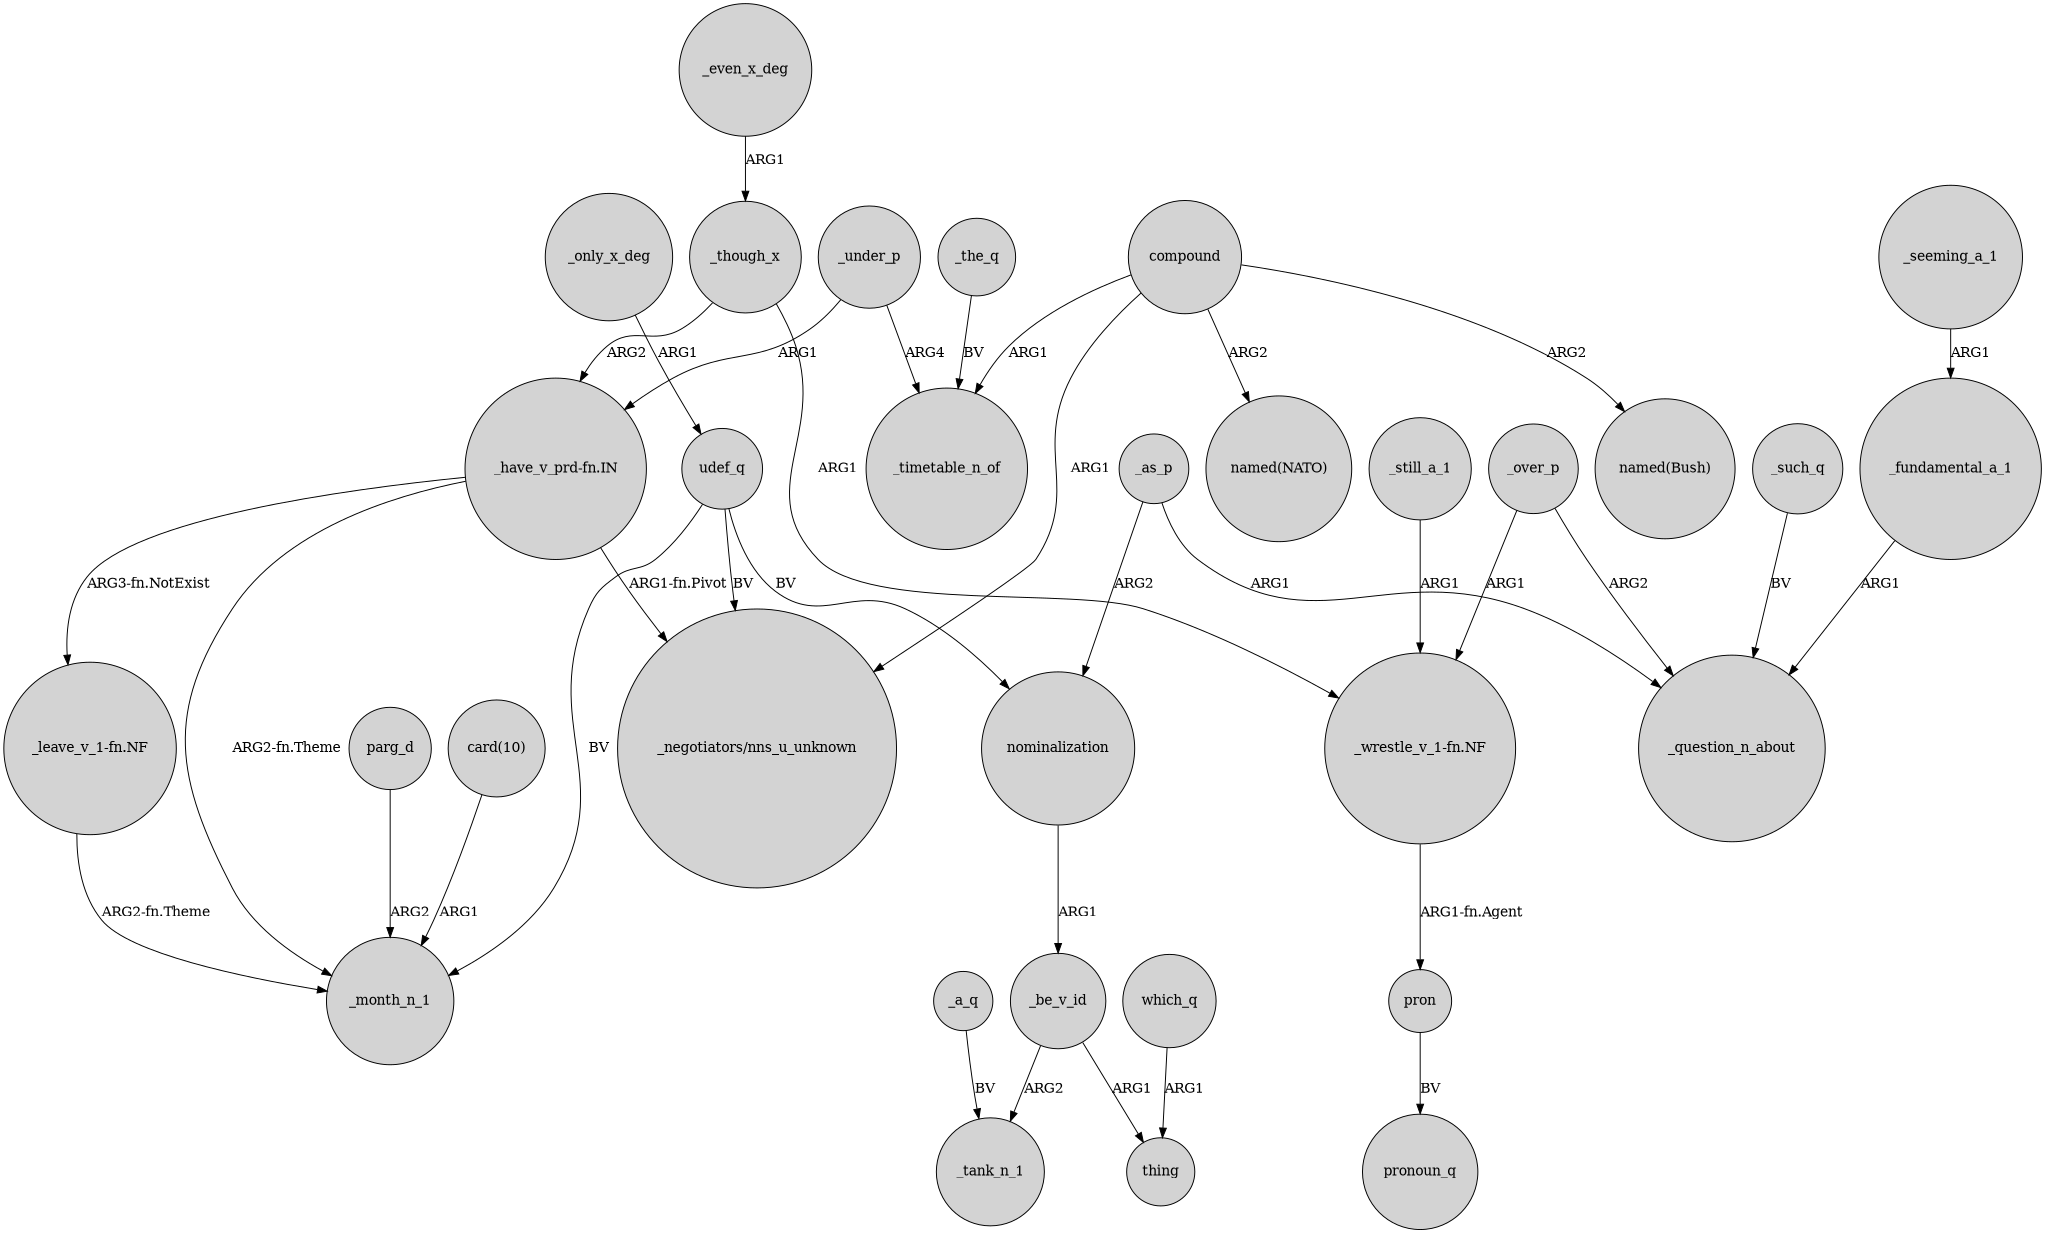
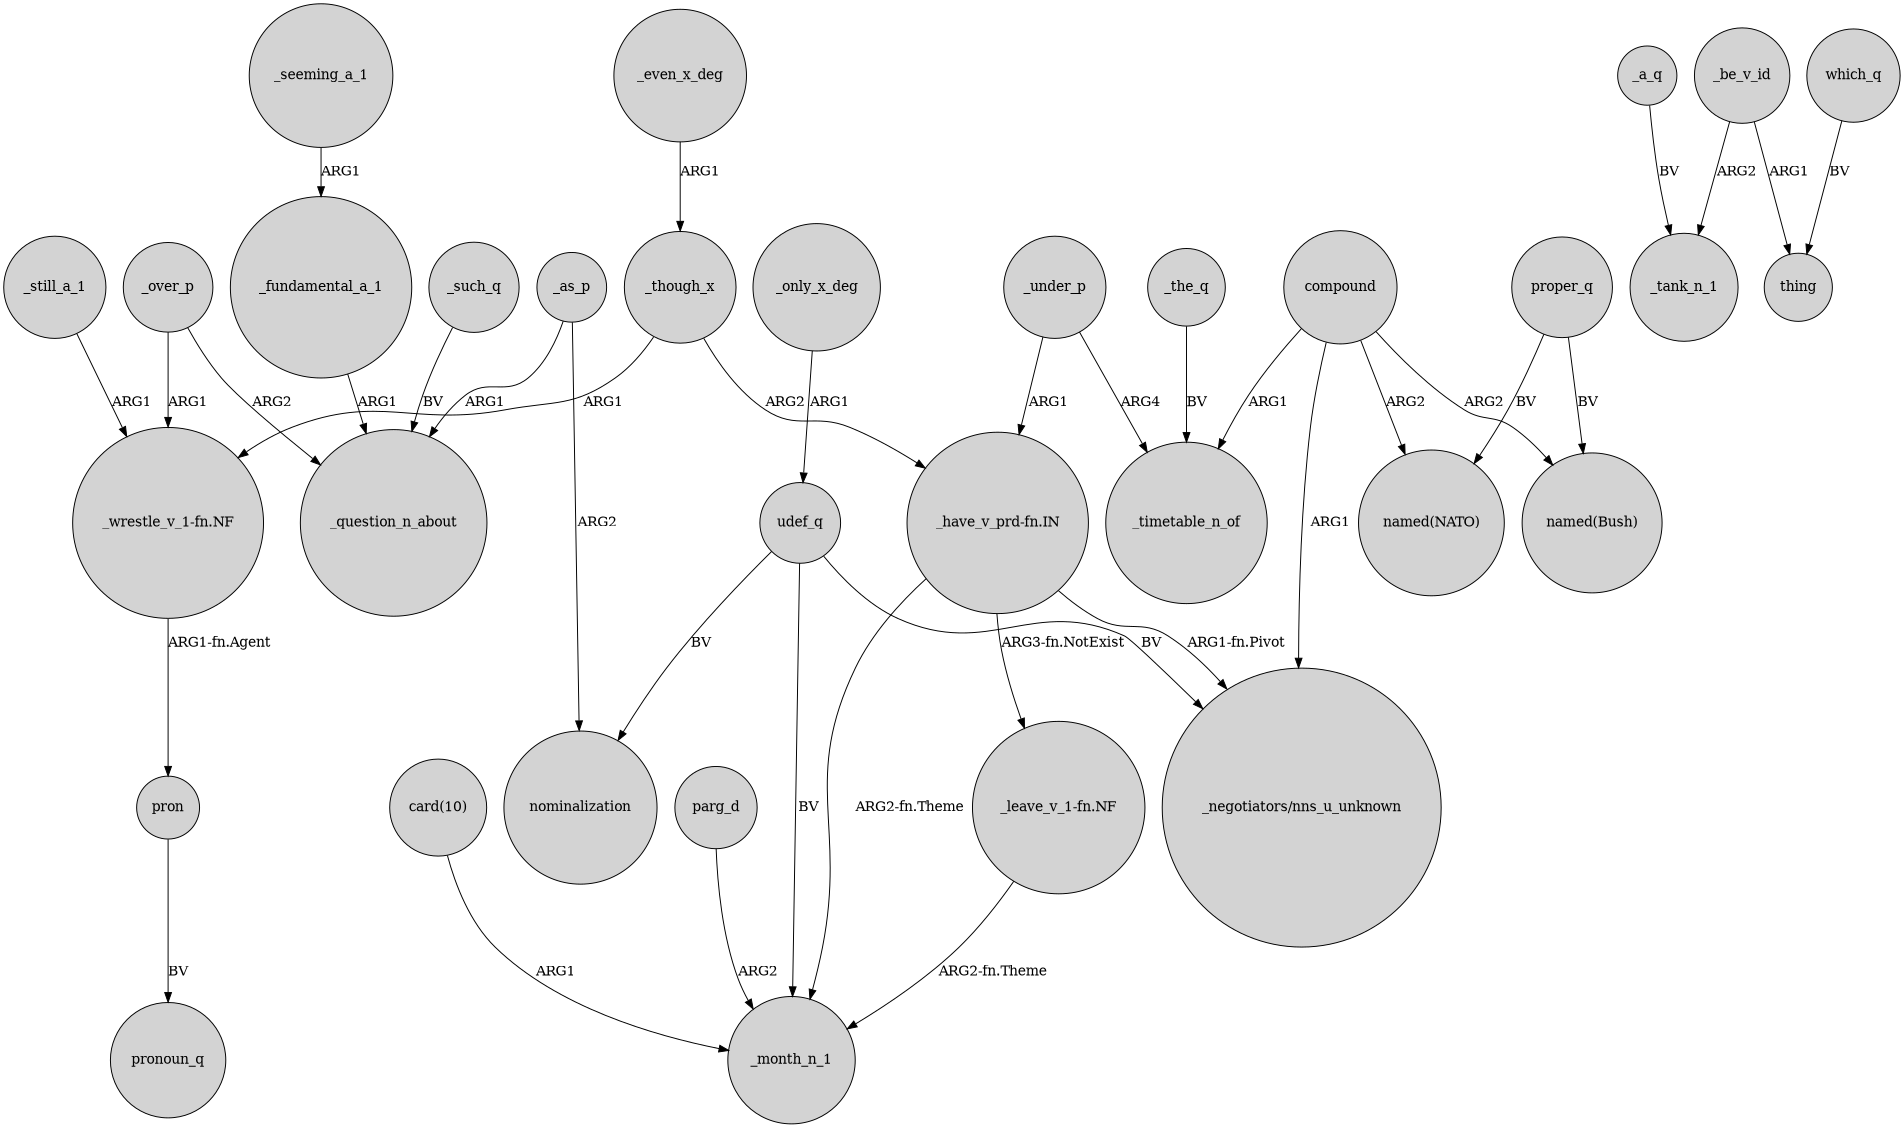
  digraph {
    node [shape=circle style=filled]
    parg_d
    _month_n_1
    "_leave_v_1-fn.NF"
    _be_v_id
    _tank_n_1
    thing
    _only_x_deg
    udef_q
    "_negotiators/nns_u_unknown"
    nominalization
+   proper_q
    "named(NATO)"
    "named(Bush)"
    _a_q
    _though_x
    "_have_v_prd-fn.IN"
    "_wrestle_v_1-fn.NF"
    pron
    _still_a_1
    pronoun_q
    _fundamental_a_1
    _question_n_about
    _over_p
    compound
    _timetable_n_of
    "card(10)"
    _under_p
    _even_x_deg
    _seeming_a_1
    _as_p
    _the_q
    _such_q
    which_q
    parg_d -> _month_n_1 [label=ARG2]
    "_leave_v_1-fn.NF" -> _month_n_1 [label="ARG2-fn.Theme"]
    _be_v_id -> _tank_n_1 [label=ARG2]
    _be_v_id -> thing [label=ARG1]
    _only_x_deg -> udef_q [label=ARG1]
    udef_q -> _month_n_1 [label=BV]
    udef_q -> "_negotiators/nns_u_unknown" [label=BV]
    udef_q -> nominalization [label=BV]
-   nominalization -> _be_v_id [label=ARG1]
+   proper_q -> "named(NATO)" [label=BV]
+   proper_q -> "named(Bush)" [label=BV]
    _a_q -> _tank_n_1 [label=BV]
    _though_x -> "_have_v_prd-fn.IN" [label=ARG2]
    _though_x -> "_wrestle_v_1-fn.NF" [label=ARG1]
    "_have_v_prd-fn.IN" -> _month_n_1 [label="ARG2-fn.Theme"]
    "_have_v_prd-fn.IN" -> "_leave_v_1-fn.NF" [label="ARG3-fn.NotExist"]
    "_have_v_prd-fn.IN" -> "_negotiators/nns_u_unknown" [label="ARG1-fn.Pivot"]
    "_wrestle_v_1-fn.NF" -> pron [label="ARG1-fn.Agent"]
    pron -> pronoun_q [label=BV]
    _still_a_1 -> "_wrestle_v_1-fn.NF" [label=ARG1]
    _fundamental_a_1 -> _question_n_about [label=ARG1]
    _over_p -> "_wrestle_v_1-fn.NF" [label=ARG1]
    _over_p -> _question_n_about [label=ARG2]
    compound -> "_negotiators/nns_u_unknown" [label=ARG1]
    compound -> "named(NATO)" [label=ARG2]
    compound -> "named(Bush)" [label=ARG2]
    compound -> _timetable_n_of [label=ARG1]
    "card(10)" -> _month_n_1 [label=ARG1]
    _under_p -> "_have_v_prd-fn.IN" [label=ARG1]
    _under_p -> _timetable_n_of [label=ARG4]
    _even_x_deg -> _though_x [label=ARG1]
    _seeming_a_1 -> _fundamental_a_1 [label=ARG1]
    _as_p -> nominalization [label=ARG2]
    _as_p -> _question_n_about [label=ARG1]
    _the_q -> _timetable_n_of [label=BV]
    _such_q -> _question_n_about [label=BV]
-   which_q -> thing [label=ARG1]
+   which_q -> thing [label=BV]
  }
